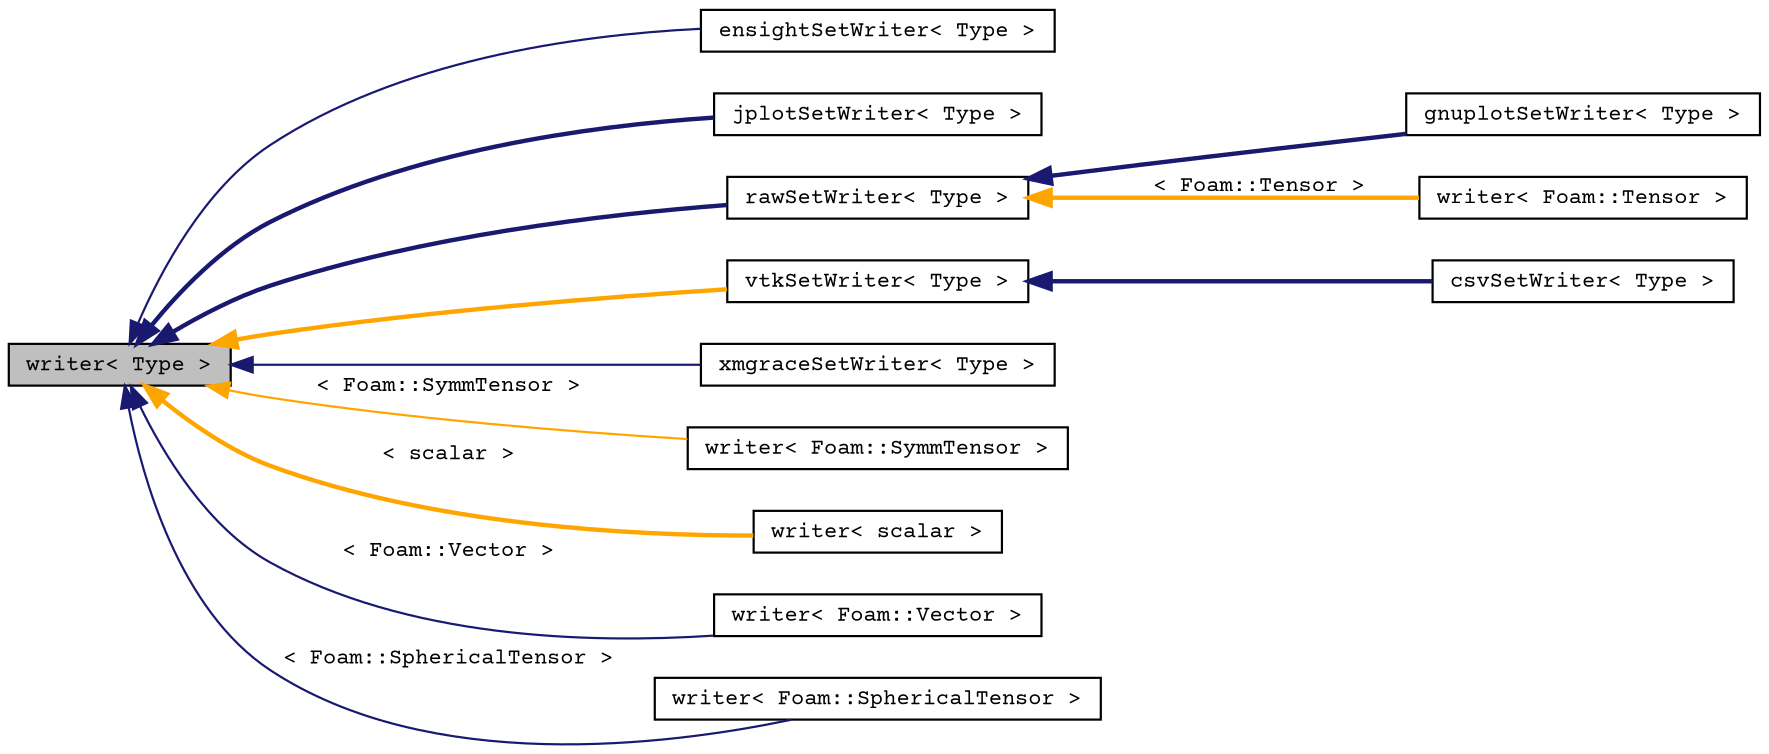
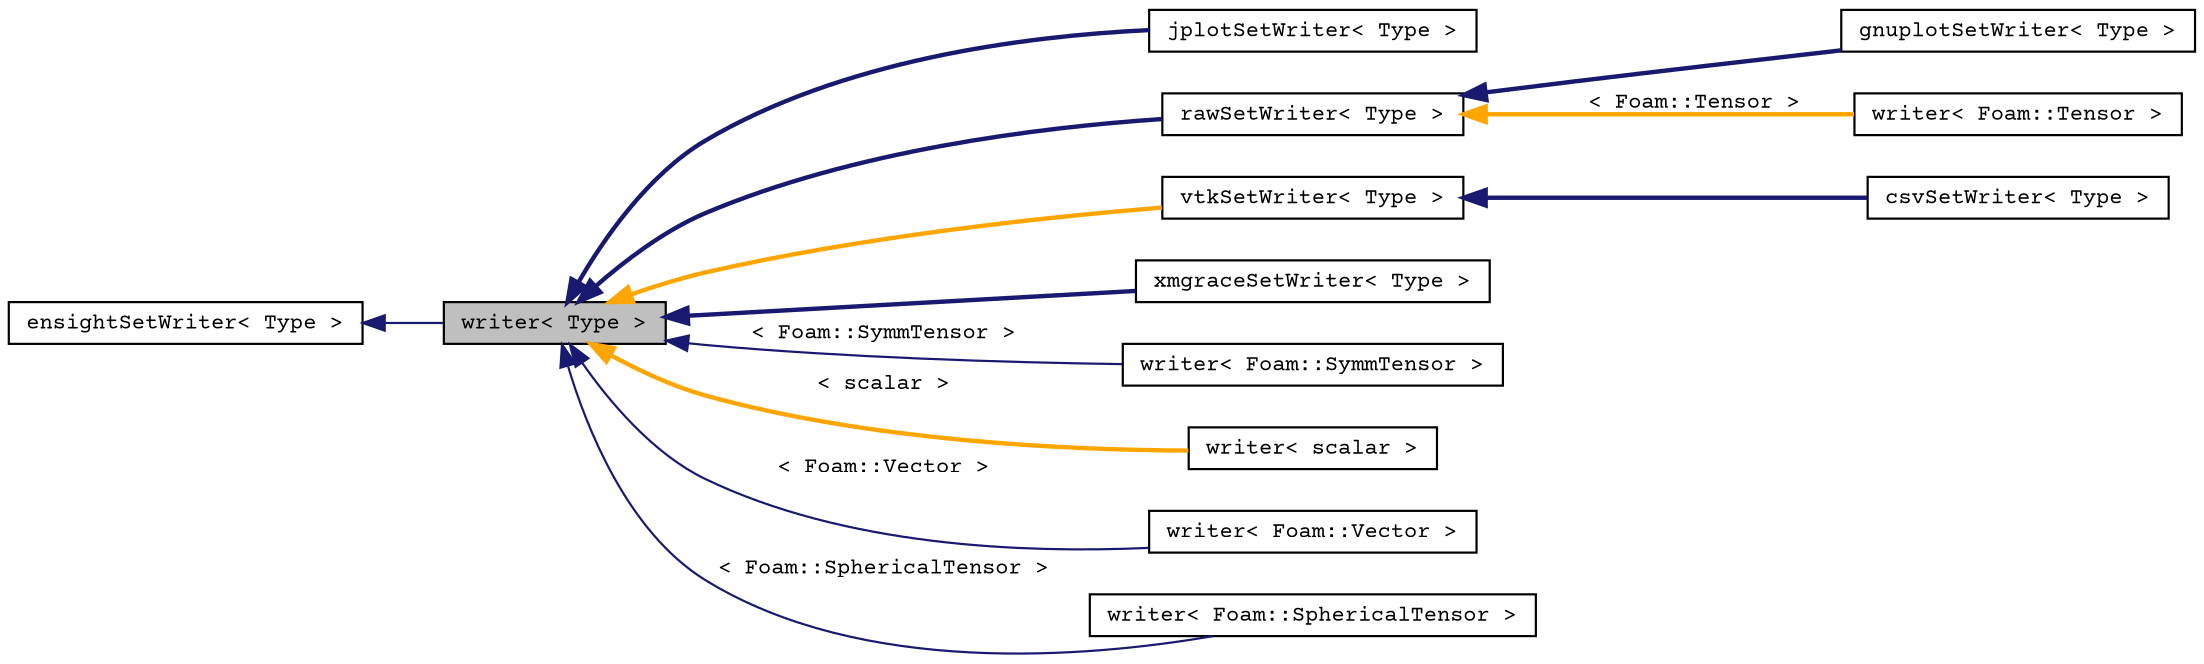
  digraph {
    fontname="Courier Prime"
    rankdir=LR
    node [color=black fontname="Courier Prime" fontsize=10 shape=record]
    edge [color=midnightblue dir=back fontname="Courier Prime" fontsize=10 labelfontname=FreeSans labelfontsize=10 style=bold]
    n1 [fillcolor=grey75 fontcolor=black height=0.2 label="writer\< Type \>" style=filled width=0.4]
    n2 [height=0.2 label="ensightSetWriter\< Type \>" width=0.4]
    n3 [height=0.2 label="jplotSetWriter\< Type \>" width=0.4]
    n4 [height=0.2 label="rawSetWriter\< Type \>" width=0.4]
    n5 [height=0.2 label="vtkSetWriter\< Type \>" width=0.4]
    n6 [height=0.2 label="xmgraceSetWriter\< Type \>" width=0.4]
    n7 [height=0.2 label="writer\< Foam::SymmTensor \>" width=0.4]
    n8 [height=0.2 label="writer\< scalar \>" width=0.4]
    n9 [height=0.2 label="writer\< Foam::Vector \>" width=0.4]
    n10 [height=0.2 label="writer\< Foam::SphericalTensor \>" width=0.4]
    n11 [height=0.2 label="csvSetWriter\< Type \>" width=0.4]
    n12 [height=0.2 label="gnuplotSetWriter\< Type \>" width=0.4]
    n13 [height=0.2 label="writer\< Foam::Tensor \>" width=0.4]
-   n1 -> n2 [style=solid]
+   n2 -> n1 [style=solid]
    n1 -> n3
    n1 -> n4
    n1 -> n5 [color=orange]
-   n1 -> n6 [style=solid]
-   n1 -> n7 [color=orange label=" \< Foam::SymmTensor \>" style=solid]
+   n1 -> n6
+   n1 -> n7 [label=" \< Foam::SymmTensor \>" style=solid]
    n1 -> n8 [color=orange label=" \< scalar \>"]
    n1 -> n9 [label=" \< Foam::Vector \>" style=solid]
    n1 -> n10 [label=" \< Foam::SphericalTensor \>" style=solid]
    n4 -> n12
    n4 -> n13 [color=orange label=" \< Foam::Tensor \>"]
    n5 -> n11
  }
